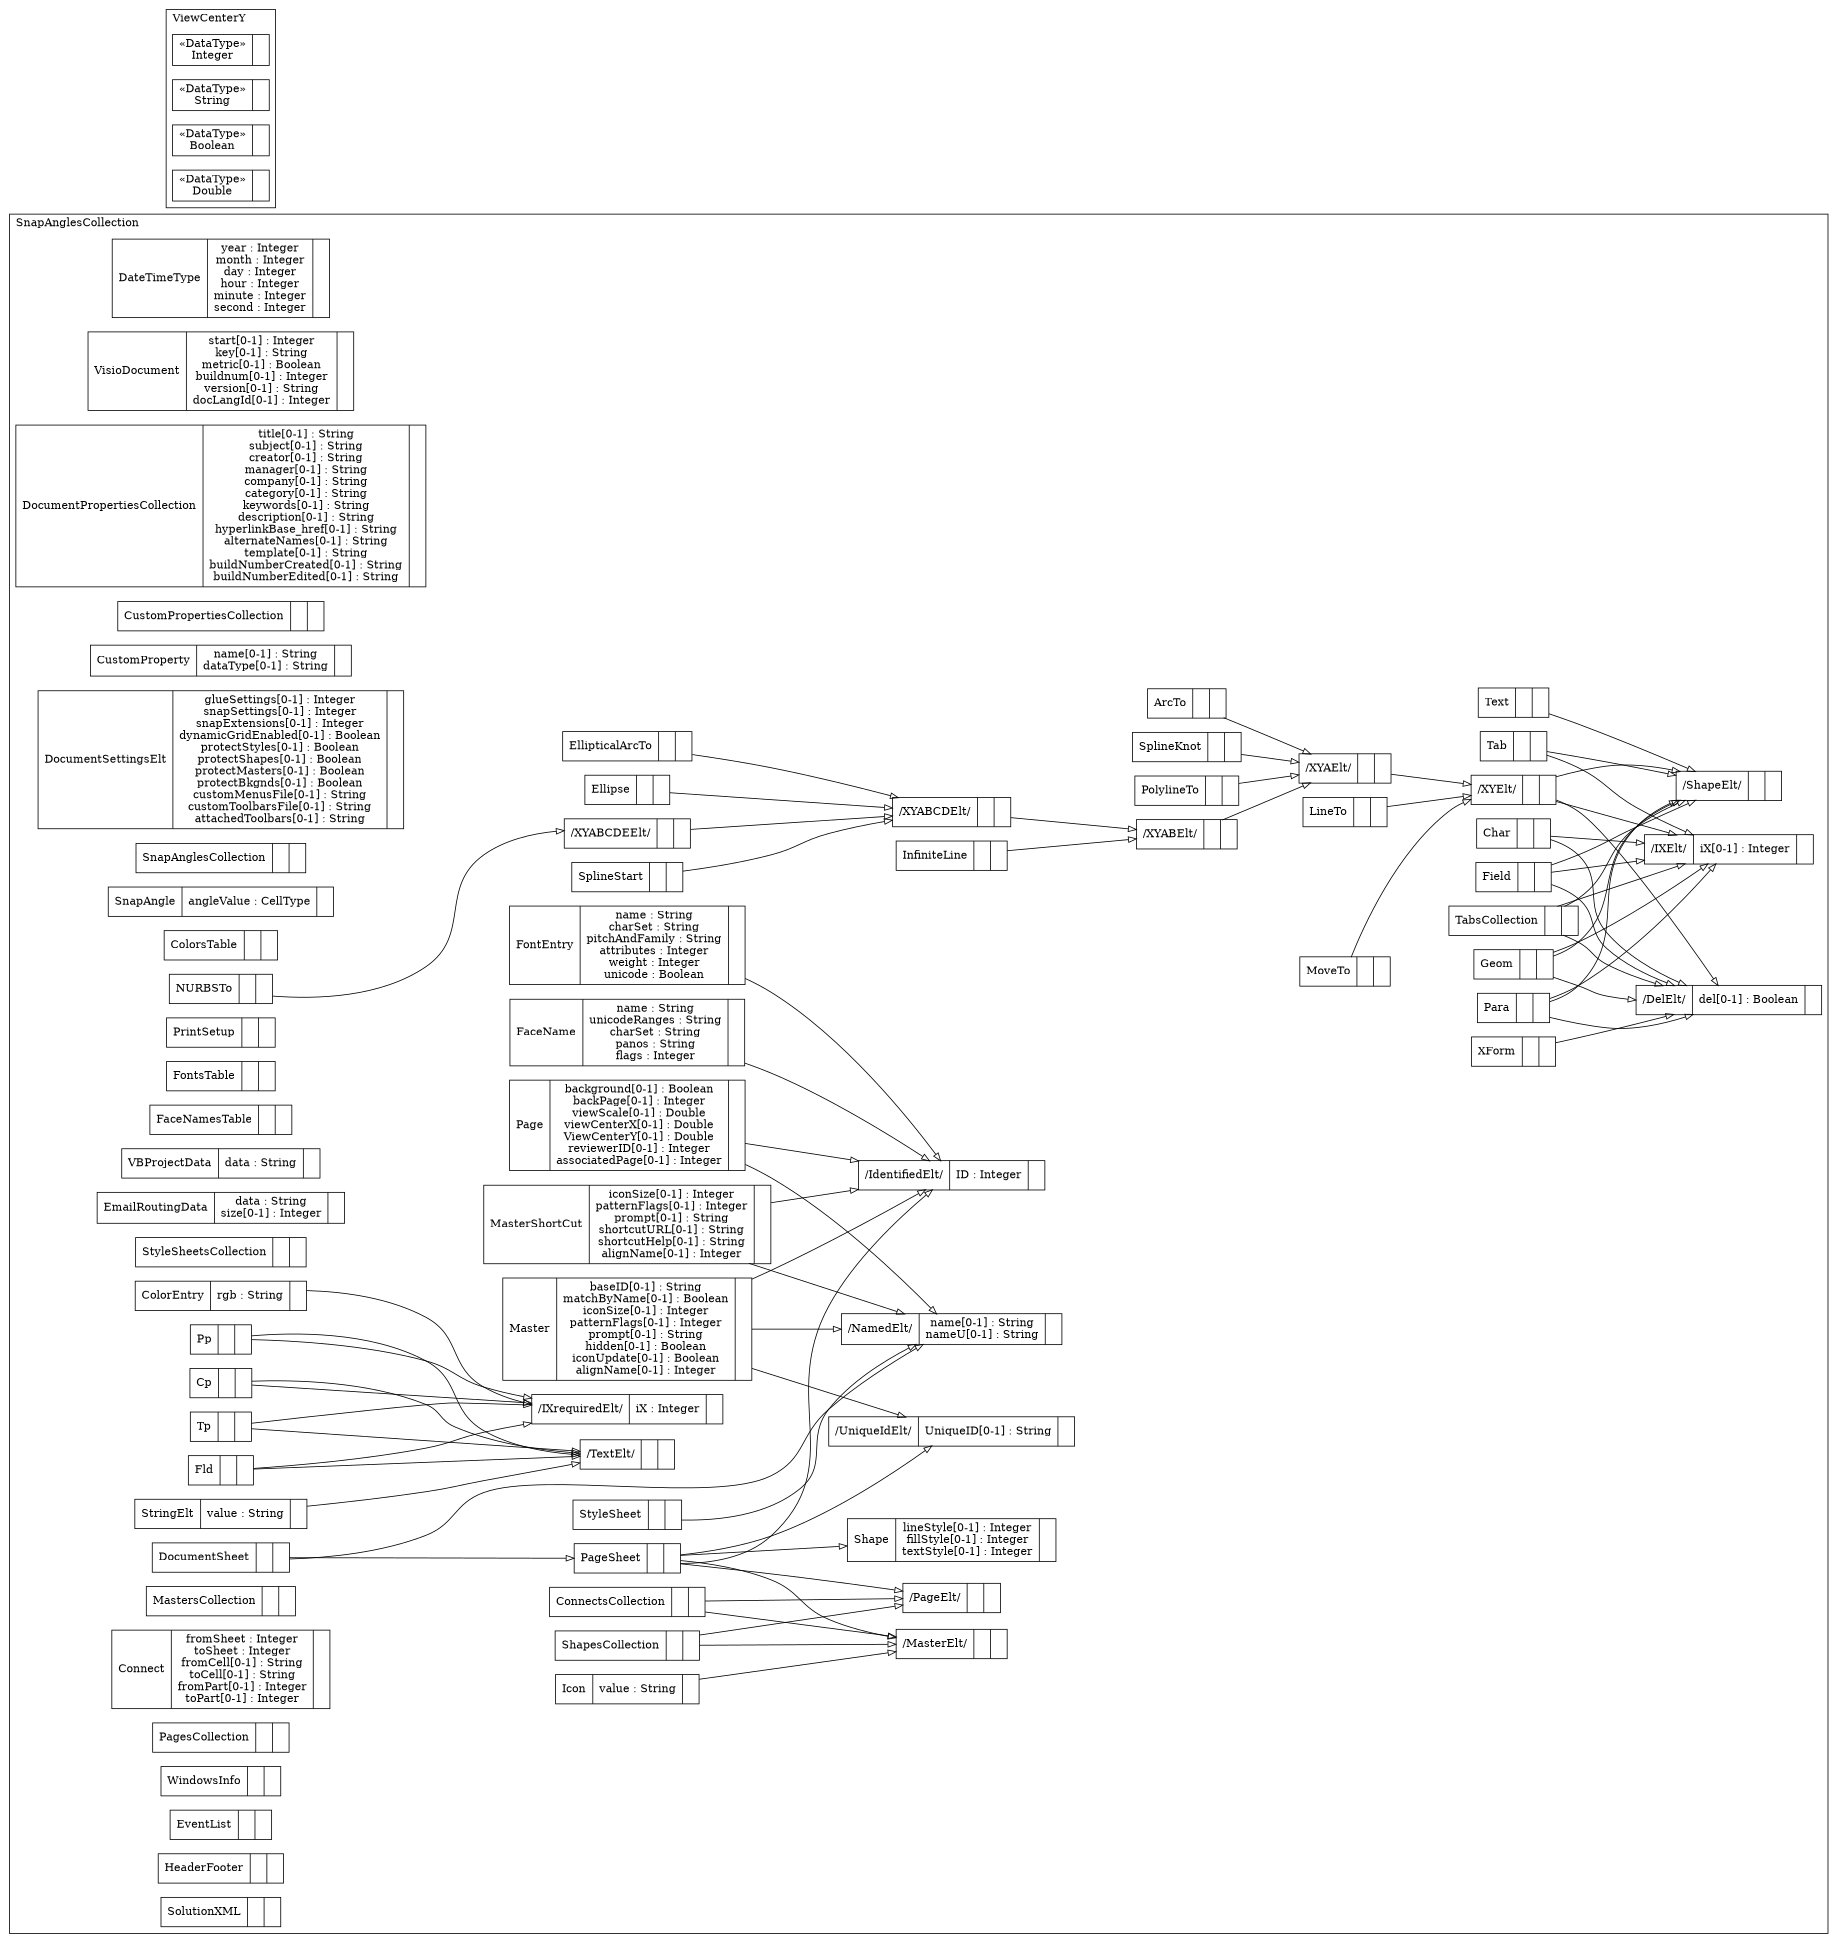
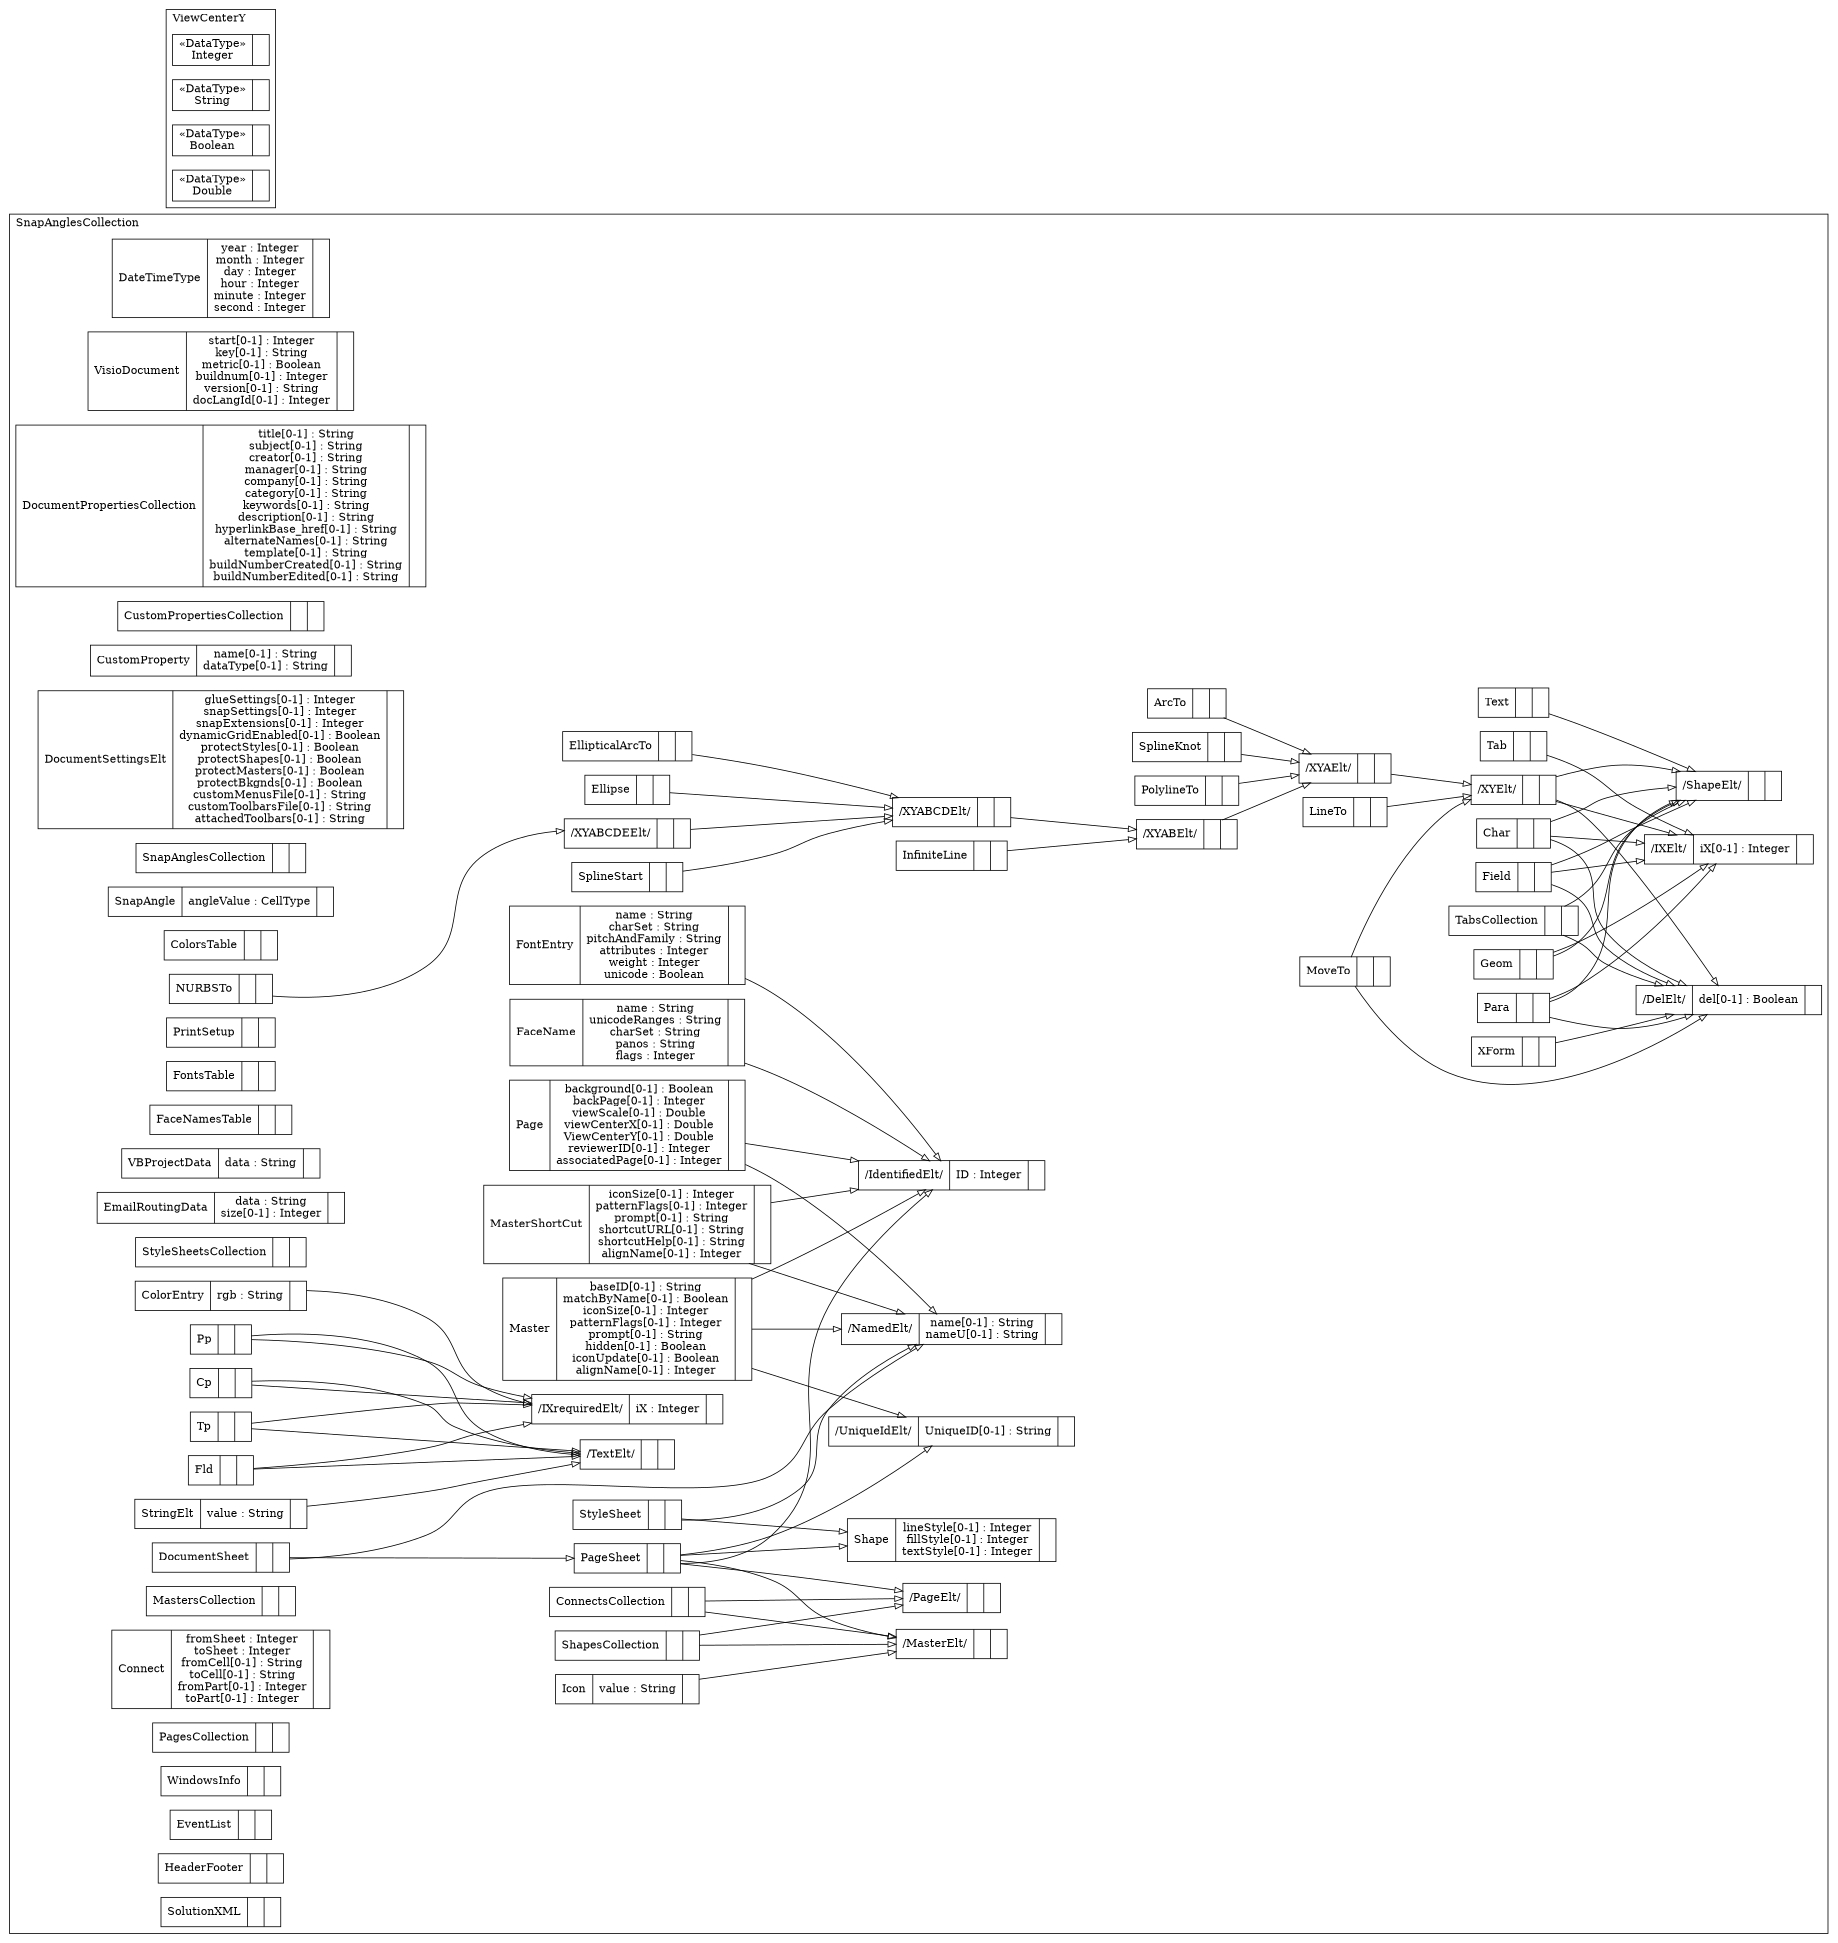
  digraph {
    compound=true
    labeljust=l
    labelloc=t
    nodeSep=0.75
    rankdir=LR
    node [shape=record]
    edge [arrowhead=onormal constraint=true group=ShapeElt minlen=2]
    n1 [label="{DateTimeType|year : Integer\nmonth : Integer\nday : Integer\nhour : Integer\nminute : Integer\nsecond : Integer| }"]
    n2 [label="{VisioDocument|start[0-1] : Integer\nkey[0-1] : String\nmetric[0-1] : Boolean\nbuildnum[0-1] : Integer\nversion[0-1] : String\ndocLangId[0-1] : Integer| }"]
    n3 [label="{DocumentPropertiesCollection|title[0-1] : String\nsubject[0-1] : String\ncreator[0-1] : String\nmanager[0-1] : String\ncompany[0-1] : String\ncategory[0-1] : String\nkeywords[0-1] : String\ndescription[0-1] : String\nhyperlinkBase_href[0-1] : String\nalternateNames[0-1] : String\ntemplate[0-1] : String\nbuildNumberCreated[0-1] : String\nbuildNumberEdited[0-1] : String| }"]
    n4 [label="{CustomPropertiesCollection| | }"]
    n5 [label="{CustomProperty|name[0-1] : String\ndataType[0-1] : String| }"]
    n6 [label="{DocumentSettingsElt|glueSettings[0-1] : Integer\nsnapSettings[0-1] : Integer\nsnapExtensions[0-1] : Integer\ndynamicGridEnabled[0-1] : Boolean\nprotectStyles[0-1] : Boolean\nprotectShapes[0-1] : Boolean\nprotectMasters[0-1] : Boolean\nprotectBkgnds[0-1] : Boolean\ncustomMenusFile[0-1] : String\ncustomToolbarsFile[0-1] : String\nattachedToolbars[0-1] : String| }"]
    n7 [label="{SnapAnglesCollection| | }"]
    n8 [label="{SnapAngle|angleValue : CellType| }"]
    n9 [label="{ColorsTable| | }"]
    n10 [label="{ColorEntry|rgb : String| }"]
    n11 [label="{/IXrequiredElt/|iX : Integer| }"]
    n12 [label="{PrintSetup| | }"]
    n13 [label="{FontsTable| | }"]
    n14 [label="{FontEntry|name : String\ncharSet : String\npitchAndFamily : String\nattributes : Integer\nweight : Integer\nunicode : Boolean| }"]
    n15 [label="{/IdentifiedElt/|ID : Integer| }"]
    n16 [label="{FaceNamesTable| | }"]
    n17 [label="{FaceName|name : String\nunicodeRanges : String\ncharSet : String\npanos : String\nflags : Integer| }"]
    n18 [label="{VBProjectData|data : String| }"]
    n19 [label="{EmailRoutingData|data : String\nsize[0-1] : Integer| }"]
    n20 [label="{StyleSheetsCollection| | }"]
    n21 [label="{StyleSheet| | }"]
    n22 [label="{Shape|lineStyle[0-1] : Integer\nfillStyle[0-1] : Integer\ntextStyle[0-1] : Integer| }"]
    n23 [label="{/NamedElt/|name[0-1] : String\nnameU[0-1] : String| }"]
    n24 [label="{DocumentSheet| | }"]
    n25 [label="{PageSheet| | }"]
    n26 [label="{/UniqueIdElt/|UniqueID[0-1] : String| }"]
    n27 [label="{/MasterElt/| | }"]
    n28 [label="{/PageElt/| | }"]
    n29 [label="{/ShapeElt/| | }"]
    n30 [label="{/IXElt/|iX[0-1] : Integer| }"]
    n31 [label="{/DelElt/|del[0-1] : Boolean| }"]
    n32 [label="{Geom| | }"]
    n33 [label="{/XYElt/| | }"]
    n34 [label="{LineTo| | }"]
    n35 [label="{MoveTo| | }"]
    n36 [label="{/XYAElt/| | }"]
    n37 [label="{ArcTo| | }"]
    n38 [label="{SplineKnot| | }"]
    n39 [label="{PolylineTo| | }"]
    n40 [label="{/XYABElt/| | }"]
    n41 [label="{InfiniteLine| | }"]
    n42 [label="{/XYABCDElt/| | }"]
    n43 [label="{Ellipse| | }"]
    n44 [label="{EllipticalArcTo| | }"]
    n45 [label="{SplineStart| | }"]
    n46 [label="{/XYABCDEElt/| | }"]
    n47 [label="{NURBSTo| | }"]
    n48 [label="{Text| | }"]
    n49 [label="{/TextElt/| | }"]
    n50 [label="{Cp| | }"]
    n51 [label="{Pp| | }"]
    n52 [label="{Tp| | }"]
    n53 [label="{Fld| | }"]
    n54 [label="{StringElt|value : String| }"]
    n55 [label="{Char| | }"]
    n56 [label="{Para| | }"]
    n57 [label="{TabsCollection| | }"]
    n58 [label="{Tab| | }"]
    n59 [label="{Field| | }"]
    n60 [label="{XForm| | }"]
    n61 [label="{MastersCollection| | }"]
    n62 [label="{MasterShortCut|iconSize[0-1] : Integer\npatternFlags[0-1] : Integer\nprompt[0-1] : String\nshortcutURL[0-1] : String\nshortcutHelp[0-1] : String\nalignName[0-1] : Integer| }"]
    n63 [label="{Icon|value : String| }"]
    n64 [label="{Master|baseID[0-1] : String\nmatchByName[0-1] : Boolean\niconSize[0-1] : Integer\npatternFlags[0-1] : Integer\nprompt[0-1] : String\nhidden[0-1] : Boolean\niconUpdate[0-1] : Boolean\nalignName[0-1] : Integer| }"]
    n65 [label="{ShapesCollection| | }"]
    n66 [label="{ConnectsCollection| | }"]
    n67 [label="{Connect|fromSheet : Integer\ntoSheet : Integer\nfromCell[0-1] : String\ntoCell[0-1] : String\nfromPart[0-1] : Integer\ntoPart[0-1] : Integer| }"]
    n68 [label="{PagesCollection| | }"]
    n69 [label="{Page|background[0-1] : Boolean\nbackPage[0-1] : Integer\nviewScale[0-1] : Double\nviewCenterX[0-1] : Double\nViewCenterY[0-1] : Double\nreviewerID[0-1] : Integer\nassociatedPage[0-1] : Integer| }"]
    n70 [label="{WindowsInfo| | }"]
    n71 [label="{EventList| | }"]
    n72 [label="{HeaderFooter| | }"]
    n73 [label="{SolutionXML| | }"]
    n74 [label="{&#171;DataType&#187;\nInteger|}"]
    n75 [label="{&#171;DataType&#187;\nString|}"]
    n76 [label="{&#171;DataType&#187;\nBoolean|}"]
    n77 [label="{&#171;DataType&#187;\nDouble|}"]
    subgraph cluster_1 {
      color=black
      label=SnapAnglesCollection
      n1
      n2
      n3
      n4
      n5
      n6
      n7
      n8
      n9
      n10
      n11
      n12
      n13
      n14
      n15
      n16
      n17
      n18
      n19
      n20
      n21
      n22
      n23
      n24
      n25
      n26
      n27
      n28
      n29
      n30
      n31
      n32
      n33
      n34
      n35
      n36
      n37
      n38
      n39
      n40
      n41
      n42
      n43
      n44
      n45
      n46
      n47
      n48
      n49
      n50
      n51
      n52
      n53
      n54
      n55
      n56
      n57
      n58
      n59
      n60
      n61
      n62
      n63
      n64
      n65
      n66
      n67
      n68
      n69
      n70
      n71
      n72
      n73
    }
    subgraph cluster_2 {
      color=black
      label=ViewCenterY
      n74
      n75
      n76
      n77
    }
    n10 -> n11 [group=IXrequiredElt]
    n14 -> n15 [group=IdentifiedElt]
    n17 -> n15 [group=IdentifiedElt]
+   n21 -> n22 [group=Shape]
    n21 -> n23 [group=NamedElt]
    n24 -> n23 [group=NamedElt]
    n24 -> n25 [group=PageSheet]
    n25 -> n15 [group=IdentifiedElt]
    n25 -> n22 [group=Shape]
    n25 -> n26 [group=UniqueIdElt]
    n25 -> n27 [group=MasterElt]
    n25 -> n28 [group=PageElt]
    n32 -> n29
    n32 -> n30 [group=IXElt]
-   n32 -> n31 [group=DelElt]
+   n35 -> n31 [group=DelElt]
    n33 -> n29
    n33 -> n30 [group=IXElt]
    n33 -> n31 [group=DelElt]
    n34 -> n33 [group=XYElt]
    n35 -> n33 [group=XYElt]
    n36 -> n33 [group=XYElt]
    n37 -> n36 [group=XYAElt]
    n38 -> n36 [group=XYAElt]
    n39 -> n36 [group=XYAElt]
    n40 -> n36 [group=XYAElt]
    n41 -> n40 [group=XYABElt]
    n42 -> n40 [group=XYABElt]
    n43 -> n42 [group=XYABCDElt]
    n44 -> n42 [group=XYABCDElt]
    n45 -> n42 [group=XYABCDElt]
    n46 -> n42 [group=XYABCDElt]
    n47 -> n46 [group=XYABCDEElt]
    n48 -> n29
    n50 -> n11 [group=IXrequiredElt]
    n50 -> n49 [group=TextElt]
    n51 -> n11 [group=IXrequiredElt]
    n51 -> n49 [group=TextElt]
    n52 -> n11 [group=IXrequiredElt]
    n52 -> n49 [group=TextElt]
    n53 -> n11 [group=IXrequiredElt]
    n53 -> n49 [group=TextElt]
    n54 -> n49 [group=TextElt]
-   n58 -> n29
+   n55 -> n29
    n55 -> n30 [group=IXElt]
    n55 -> n31 [group=DelElt]
    n56 -> n29
    n56 -> n30 [group=IXElt]
    n56 -> n31 [group=DelElt]
    n57 -> n29
-   n57 -> n30 [group=IXElt]
    n57 -> n31 [group=DelElt]
    n58 -> n30 [group=IXElt]
    n59 -> n29
    n59 -> n30 [group=IXElt]
    n59 -> n31 [group=DelElt]
    n60 -> n31 [group=DelElt]
    n62 -> n15 [group=IdentifiedElt]
    n62 -> n23 [group=NamedElt]
    n63 -> n27 [group=MasterElt]
    n64 -> n15 [group=IdentifiedElt]
    n64 -> n23 [group=NamedElt]
    n64 -> n26 [group=UniqueIdElt]
    n65 -> n27 [group=MasterElt]
    n65 -> n28 [group=PageElt]
    n66 -> n27 [group=MasterElt]
    n66 -> n28 [group=PageElt]
    n69 -> n15 [group=IdentifiedElt]
    n69 -> n23 [group=NamedElt]
  }
